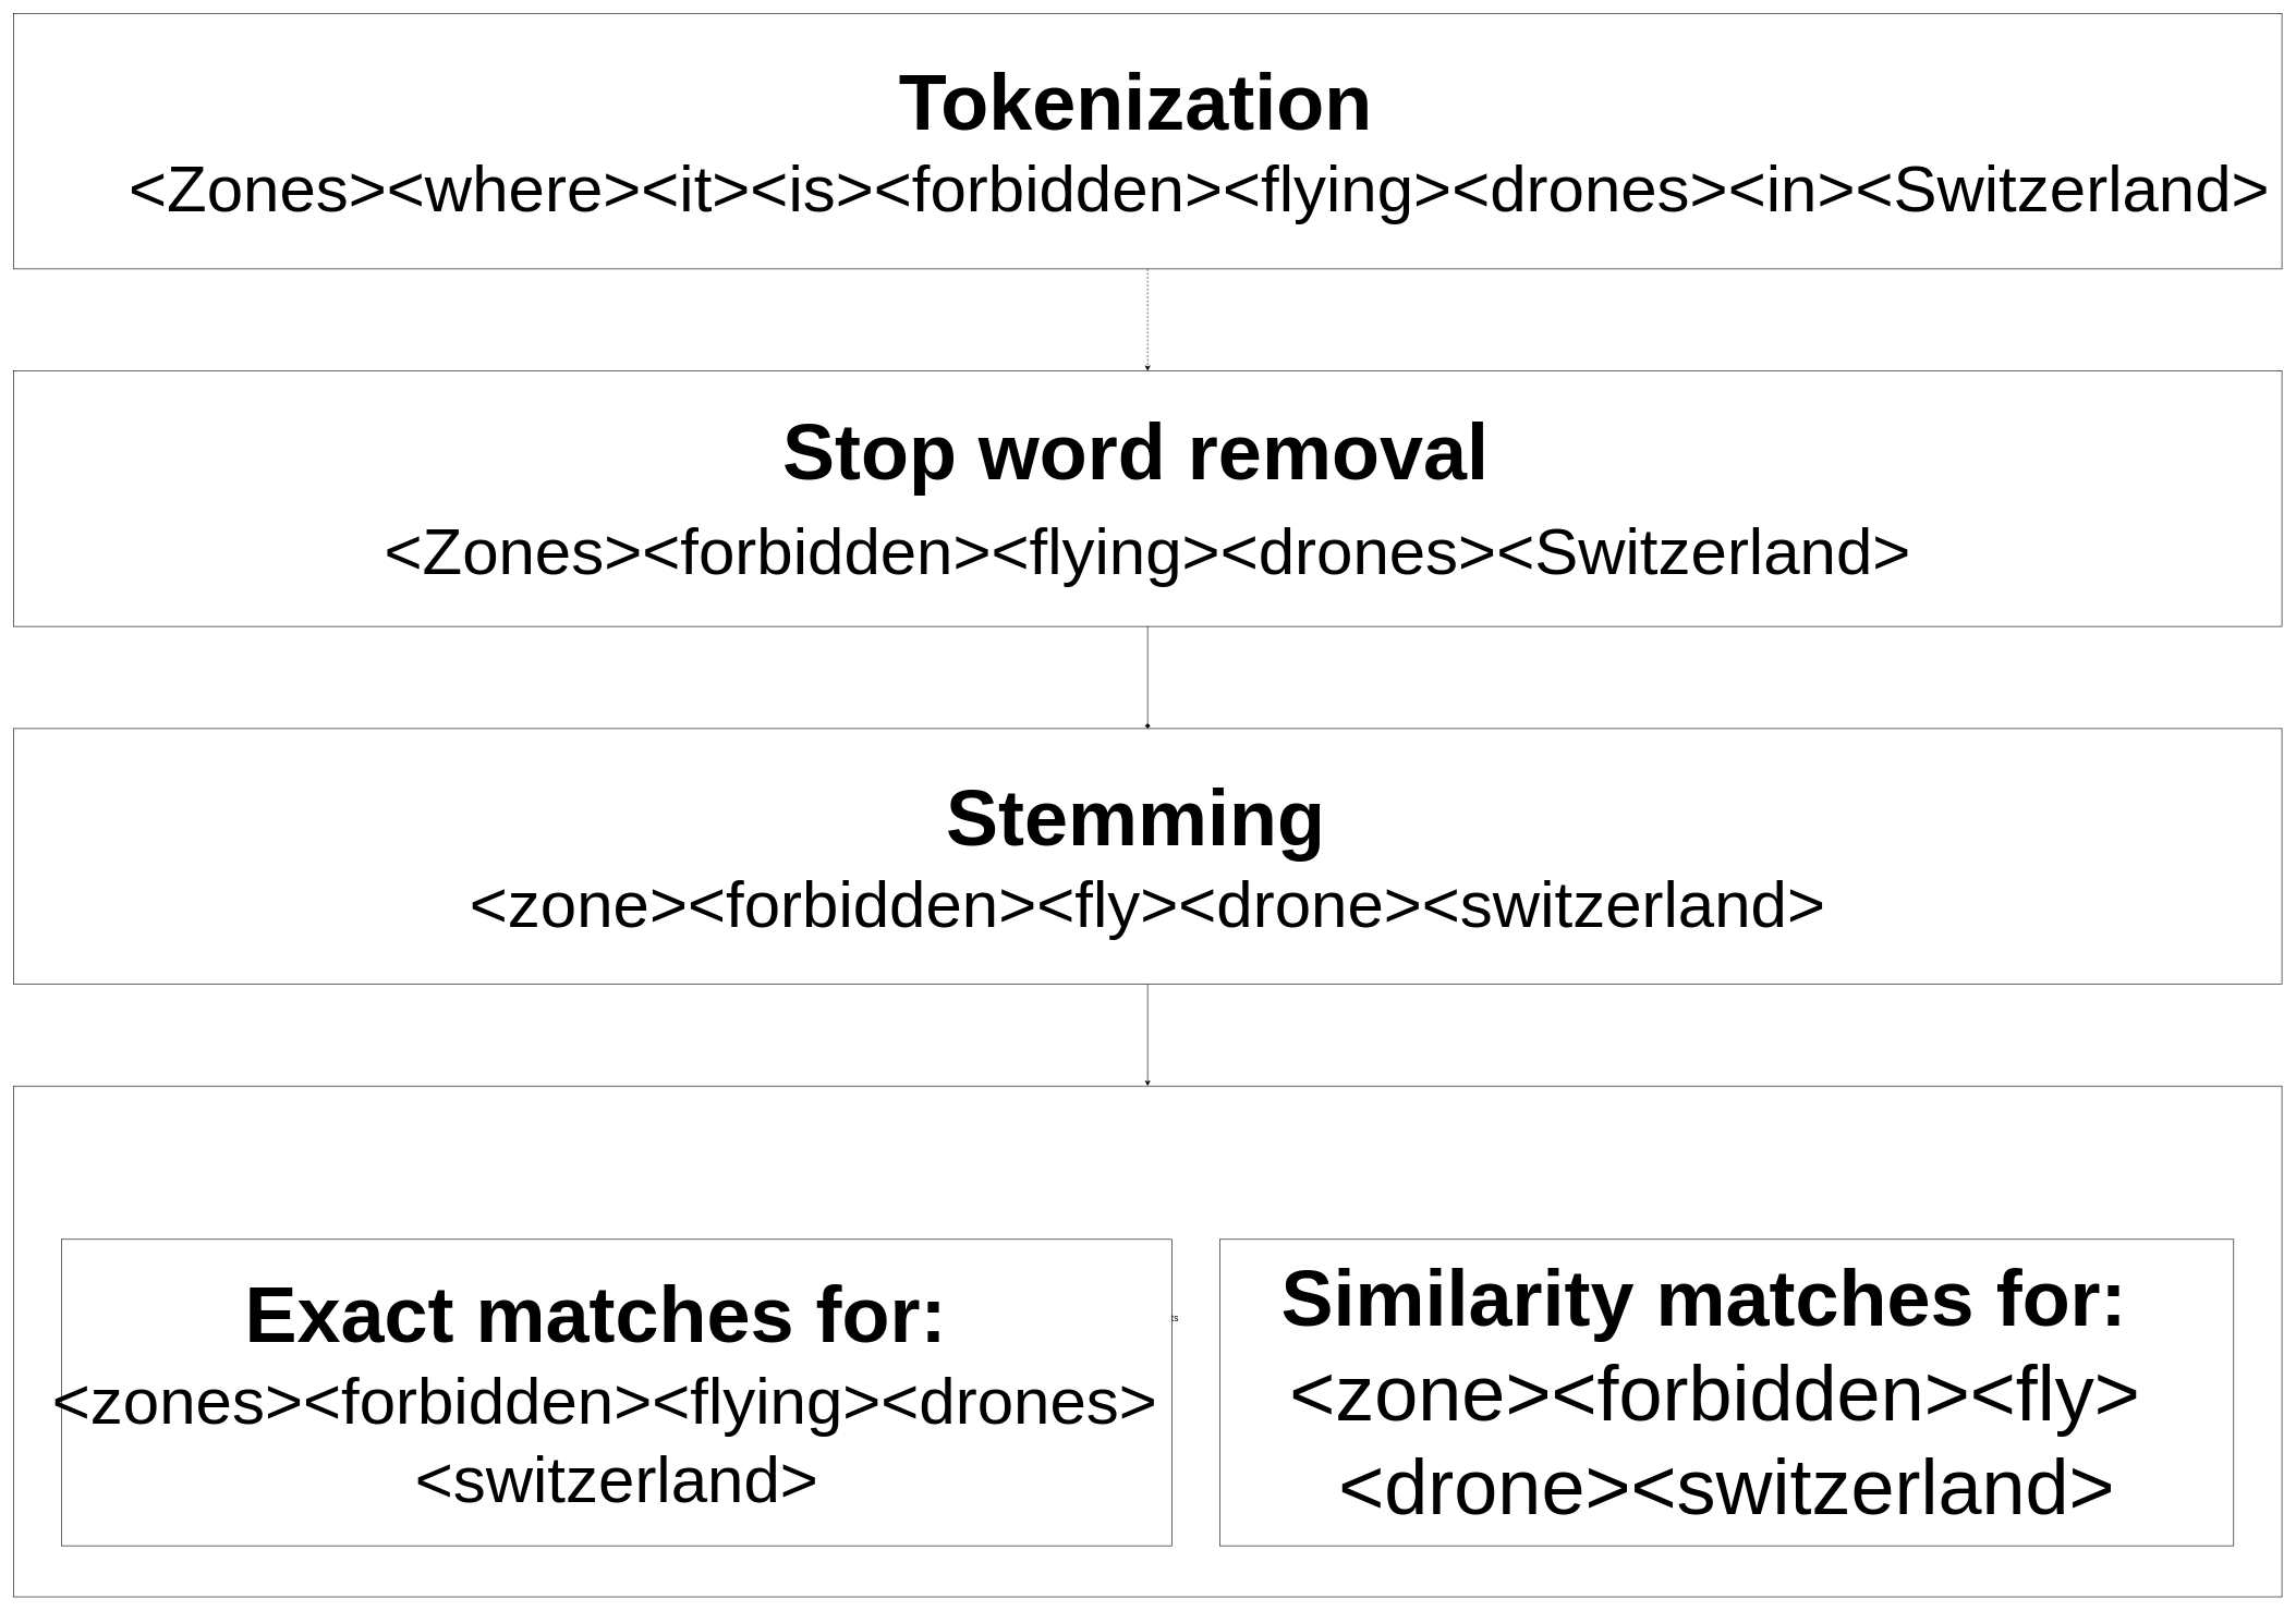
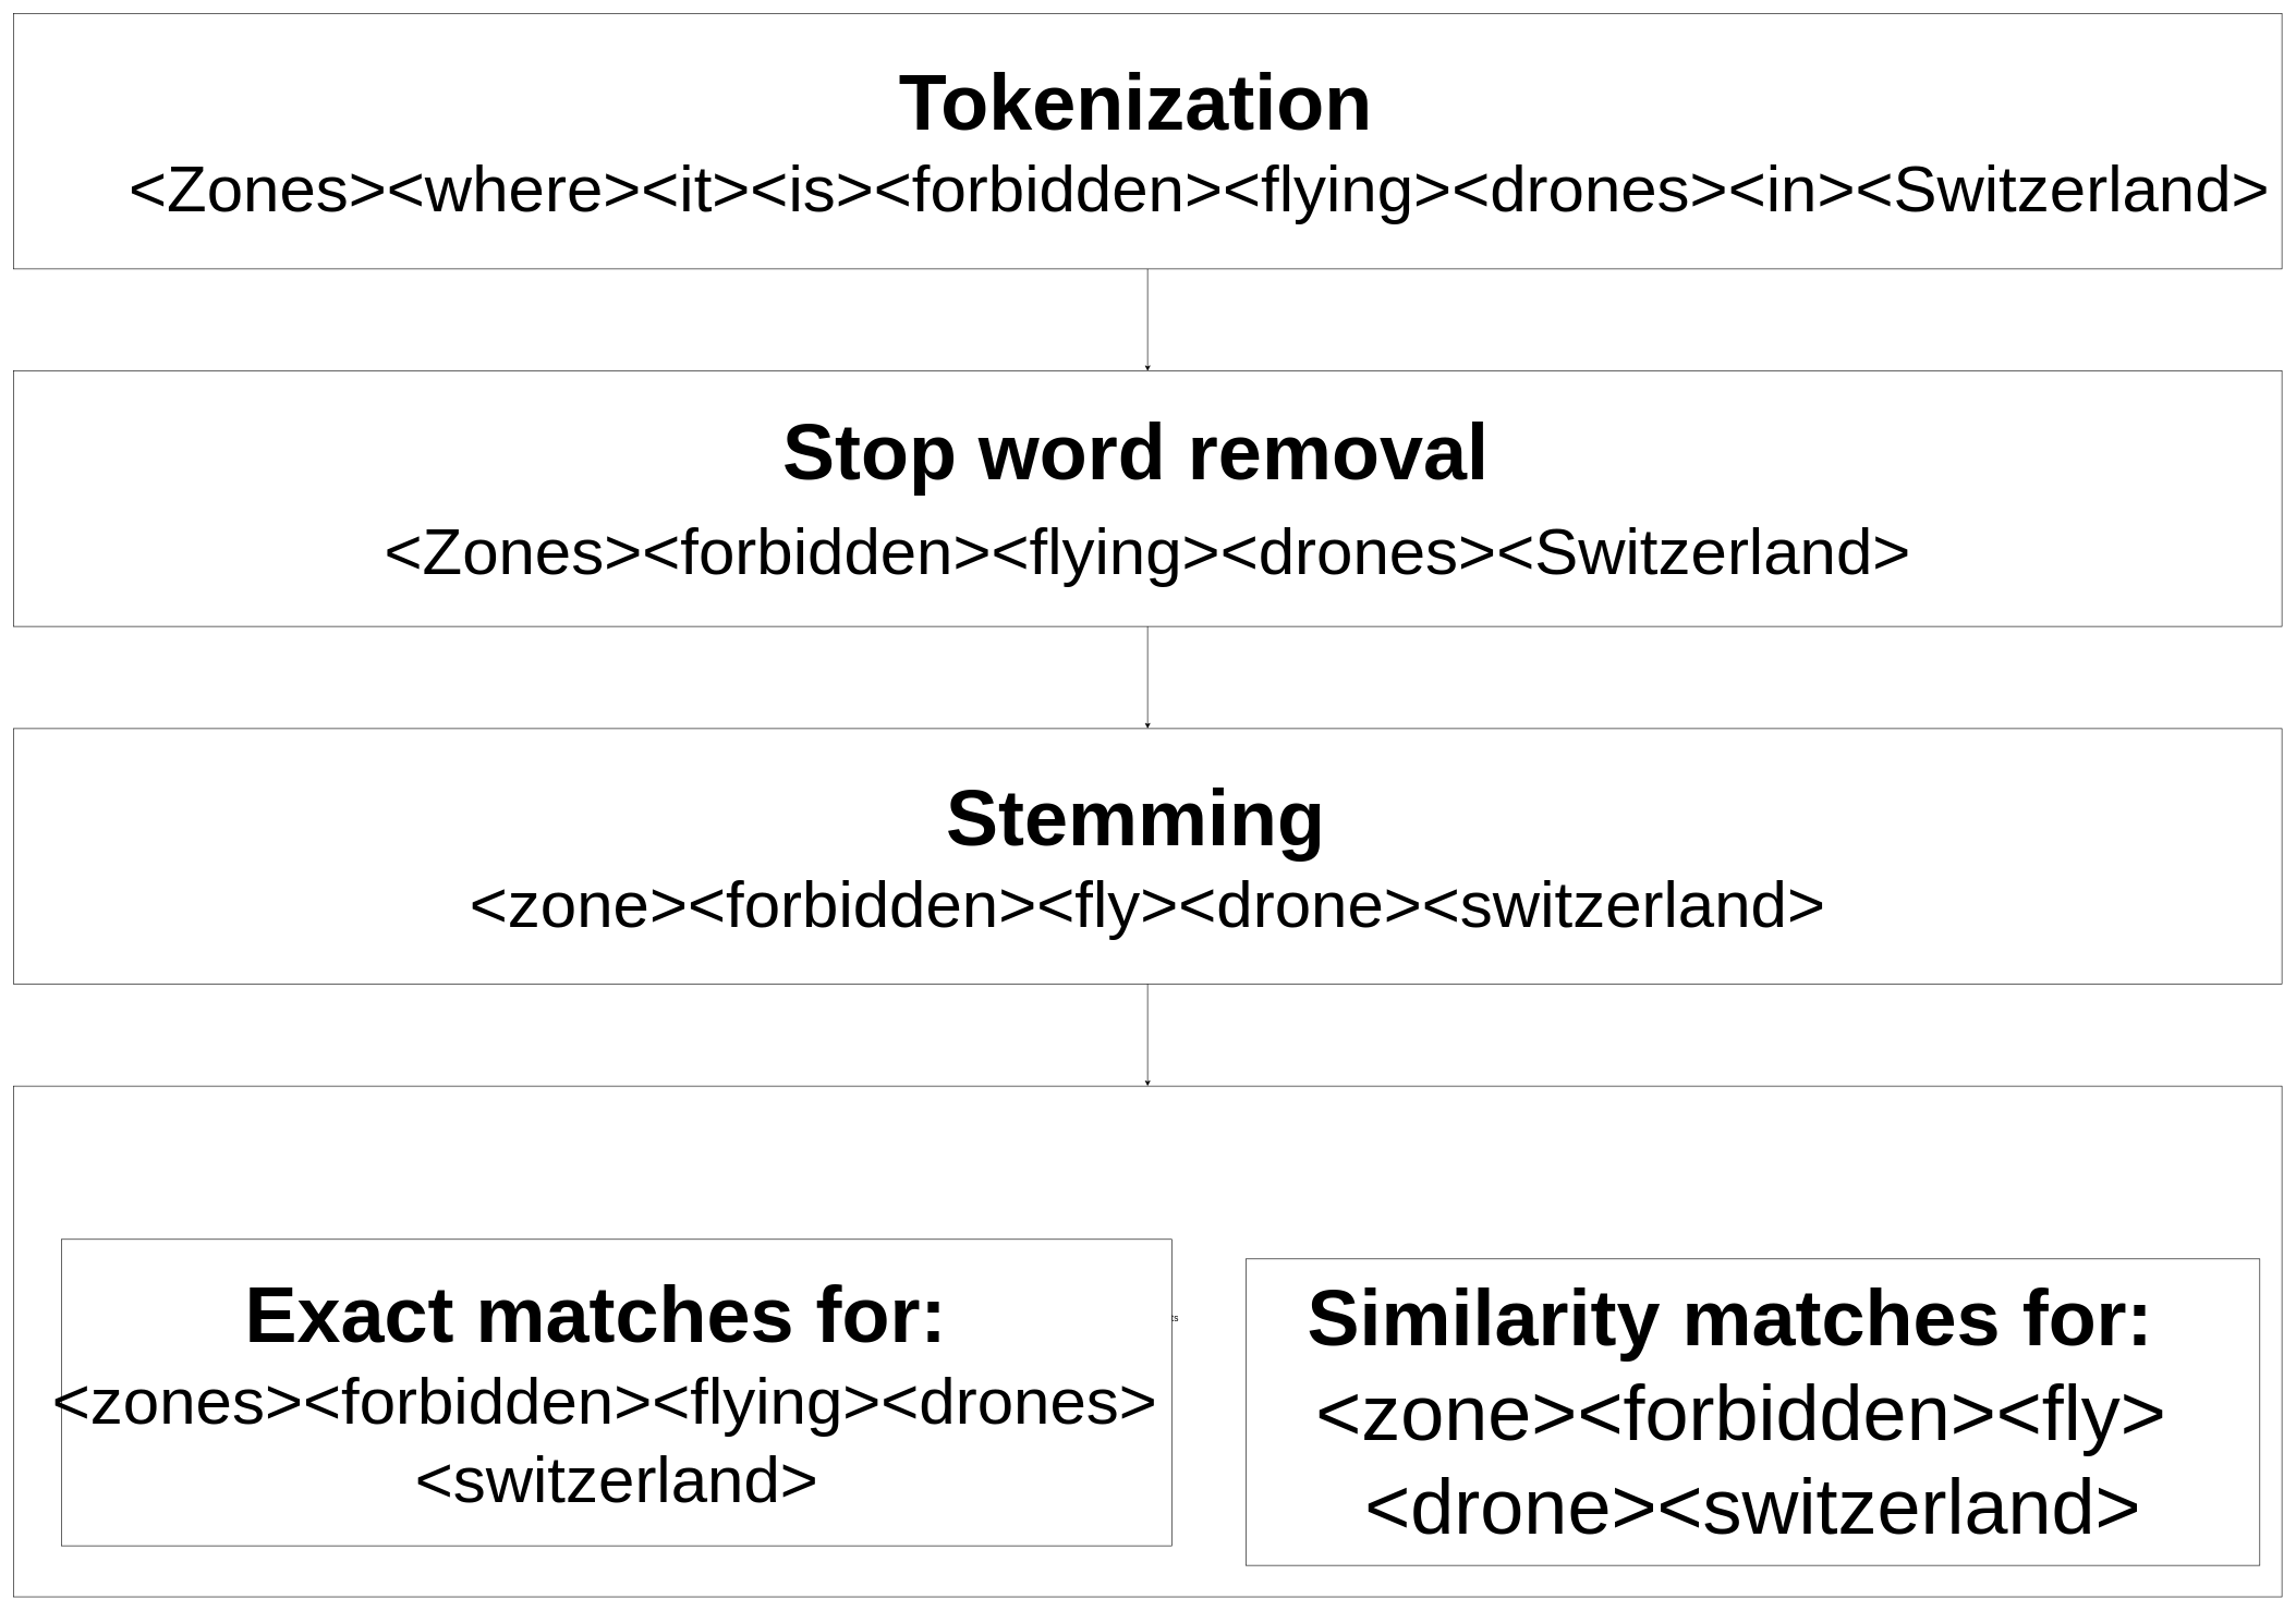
  <mxCell id="0" />
  <mxCell id="1" parent="0" />
  <mxCell id="2" value="&lt;div style=&quot;margin-top: 0pt; margin-bottom: 0pt; text-indent: -0.38in; font-size: 120px;&quot; class=&quot;O0&quot;&gt;&lt;b&gt;&lt;font style=&quot;font-size: 120px;&quot;&gt;Stop word removal&lt;/font&gt;&lt;span style=&quot;&quot;&gt;&lt;br&gt;&lt;/span&gt;&lt;/b&gt;&lt;span style=&quot;font-weight: normal;&quot;&gt;&lt;font style=&quot;font-size: 100px;&quot;&gt;&amp;lt;Zones&amp;gt;&amp;lt;forbidden&amp;gt;&amp;lt;flying&amp;gt;&amp;lt;drones&amp;gt;&amp;lt;Switzerland&amp;gt;&lt;/font&gt;&lt;/span&gt;&lt;/div&gt;" style="rounded=0;whiteSpace=wrap;html=1;container=0;" parent="1" vertex="1"><mxGeometry x="20" y="567.211" width="3470" height="390.789" as="geometry" /></mxCell>
  <mxCell id="3" value="&lt;div style=&quot;margin-top: 0pt; margin-bottom: 0pt; text-indent: -0.38in;&quot; class=&quot;O0&quot;&gt;&lt;font size=&quot;1&quot; style=&quot;&quot;&gt;&lt;b style=&quot;font-size: 120px;&quot;&gt;Stemming&lt;/b&gt;&lt;/font&gt;&lt;br&gt;&lt;span style=&quot;font-size: 100px; font-weight: normal;&quot;&gt;&amp;lt;zone&amp;gt;&amp;lt;forbidden&amp;gt;&amp;lt;fly&amp;gt;&amp;lt;drone&amp;gt;&amp;lt;switzerland&amp;gt;&lt;/span&gt;&lt;/div&gt;" style="rounded=0;whiteSpace=wrap;html=1;container=0;" parent="1" vertex="1"><mxGeometry x="20" y="1114.316" width="3470" height="390.789" as="geometry" /></mxCell>
- <mxCell id="4" style="edgeStyle=orthogonalEdgeStyle;rounded=0;orthogonalLoop=1;jettySize=auto;html=1;exitX=0.5;exitY=1;exitDx=0;exitDy=0;entryX=0.5;entryY=0;entryDx=0;entryDy=0;endArrow=diamond;" parent="1" source="2" target="3" edge="1"><mxGeometry relative="1" as="geometry" /></mxCell>
- <mxCell id="5" style="edgeStyle=orthogonalEdgeStyle;rounded=0;orthogonalLoop=1;jettySize=auto;html=1;exitX=0.5;exitY=1;exitDx=0;exitDy=0;entryX=0.5;entryY=0;entryDx=0;entryDy=0;dashed=1;" parent="1" source="6" target="2" edge="1"><mxGeometry relative="1" as="geometry" /></mxCell>
+ <mxCell id="4" style="edgeStyle=orthogonalEdgeStyle;rounded=0;orthogonalLoop=1;jettySize=auto;html=1;exitX=0.5;exitY=1;exitDx=0;exitDy=0;entryX=0.5;entryY=0;entryDx=0;entryDy=0;" parent="1" source="2" target="3" edge="1"><mxGeometry relative="1" as="geometry" /></mxCell>
+ <mxCell id="5" style="edgeStyle=orthogonalEdgeStyle;rounded=0;orthogonalLoop=1;jettySize=auto;html=1;exitX=0.5;exitY=1;exitDx=0;exitDy=0;entryX=0.5;entryY=0;entryDx=0;entryDy=0;" parent="1" source="6" target="2" edge="1"><mxGeometry relative="1" as="geometry" /></mxCell>
  <mxCell id="6" value="&lt;div style=&quot;margin-top: 0pt; margin-bottom: 0pt; text-indent: -0.38in; font-size: 120px;&quot; class=&quot;O0&quot;&gt;&lt;font style=&quot;font-size: 120px;&quot;&gt;&lt;b style=&quot;&quot;&gt;&lt;font style=&quot;font-size: 120px;&quot;&gt;Tokenization&lt;/font&gt;&lt;/b&gt;&lt;/font&gt;&lt;/div&gt;&lt;div style=&quot;margin-top: 0pt; margin-bottom: 0pt; text-indent: -0.38in; font-size: 100px;&quot; class=&quot;O0&quot;&gt;&lt;span style=&quot;text-indent: -0.38in; background-color: initial;&quot;&gt;&amp;nbsp; &amp;nbsp; &amp;nbsp; &amp;nbsp;&lt;/span&gt;&lt;span style=&quot;text-indent: -0.38in; background-color: initial;&quot;&gt;&amp;lt;Zones&amp;gt;&amp;lt;where&amp;gt;&amp;lt;it&amp;gt;&amp;lt;is&amp;gt;&amp;lt;forbidden&amp;gt;&amp;lt;flying&amp;gt;&amp;lt;drones&amp;gt;&amp;lt;in&amp;gt;&amp;lt;Switzerland&amp;gt;&lt;/span&gt;&lt;/div&gt;" style="rounded=0;whiteSpace=wrap;html=1;align=center;container=0;" parent="1" vertex="1"><mxGeometry x="20" y="20.105" width="3470" height="390.789" as="geometry" /></mxCell>
  <mxCell id="7" value="&lt;div&gt;&lt;font style=&quot;font-size: 14px;&quot;&gt;Search Results&lt;/font&gt;&lt;/div&gt;&lt;div&gt;&lt;br&gt;&lt;/div&gt;&lt;div&gt;&lt;br&gt;&lt;/div&gt;&lt;div&gt;&lt;br&gt;&lt;/div&gt;&lt;div&gt;&lt;br&gt;&lt;/div&gt;&lt;div&gt;&lt;br&gt;&lt;/div&gt;" style="rounded=0;whiteSpace=wrap;html=1;container=0;" parent="1" vertex="1"><mxGeometry x="20" y="1661.421" width="3470" height="781.579" as="geometry" /></mxCell>
  <mxCell id="8" style="edgeStyle=orthogonalEdgeStyle;rounded=0;orthogonalLoop=1;jettySize=auto;html=1;exitX=0.5;exitY=1;exitDx=0;exitDy=0;entryX=0.5;entryY=0;entryDx=0;entryDy=0;" parent="1" source="3" target="7" edge="1"><mxGeometry relative="1" as="geometry" /></mxCell>
  <mxCell id="9" value="&lt;div style=&quot;margin-top: 0pt; margin-bottom: 0pt; text-indent: -0.38in;&quot; class=&quot;O0&quot;&gt;&lt;b style=&quot;&quot;&gt;&lt;font style=&quot;font-size: 120px;&quot;&gt;Exact matches for:&lt;/font&gt;&lt;/b&gt;&amp;nbsp;&lt;/div&gt;&lt;div style=&quot;margin-top: 0pt; margin-bottom: 0pt; text-indent: -0.38in; font-size: 100px;&quot; class=&quot;O0&quot;&gt;&lt;span style=&quot;font-weight: normal; font-style: normal; font-size: 100px;&quot;&gt;&amp;lt;zones&amp;gt;&amp;lt;forbidden&amp;gt;&amp;lt;flying&amp;gt;&amp;lt;drones&amp;gt;&amp;lt;switzerland&amp;gt;&lt;/span&gt;&lt;/div&gt;" style="rounded=0;whiteSpace=wrap;html=1;container=0;fontSize=100;" parent="1" vertex="1"><mxGeometry x="93.83" y="1895.895" width="1698.085" height="468.947" as="geometry" /></mxCell>
- <mxCell id="10" value="&lt;div style=&quot;margin-top: 0pt; margin-bottom: 0pt; text-indent: -0.38in; font-size: 120px;&quot; class=&quot;O0&quot;&gt;&lt;font style=&quot;font-size: 120px;&quot;&gt;&lt;b&gt;Similarity matches for:&amp;nbsp;&lt;/b&gt;&lt;/font&gt;&lt;/div&gt;&lt;div style=&quot;margin-top: 0pt; margin-bottom: 0pt; text-indent: -0.38in; font-size: 120px;&quot; class=&quot;O0&quot;&gt;&lt;span style=&quot;font-weight: normal; font-style: normal;&quot;&gt;&amp;lt;zone&amp;gt;&amp;lt;forbidden&amp;gt;&amp;lt;fly&amp;gt;&amp;lt;drone&amp;gt;&amp;lt;switzerland&amp;gt;&lt;/span&gt;&lt;/div&gt;" style="rounded=0;whiteSpace=wrap;html=1;container=0;fontSize=100;" parent="1" vertex="1"><mxGeometry x="1865.745" y="1895.895" width="1550.426" height="468.947" as="geometry" /></mxCell>
+ <mxCell id="10" value="&lt;div style=&quot;margin-top: 0pt; margin-bottom: 0pt; text-indent: -0.38in; font-size: 120px;&quot; class=&quot;O0&quot;&gt;&lt;font style=&quot;font-size: 120px;&quot;&gt;&lt;b&gt;Similarity matches for:&amp;nbsp;&lt;/b&gt;&lt;/font&gt;&lt;/div&gt;&lt;div style=&quot;margin-top: 0pt; margin-bottom: 0pt; text-indent: -0.38in; font-size: 120px;&quot; class=&quot;O0&quot;&gt;&lt;span style=&quot;font-weight: normal; font-style: normal;&quot;&gt;&amp;lt;zone&amp;gt;&amp;lt;forbidden&amp;gt;&amp;lt;fly&amp;gt;&amp;lt;drone&amp;gt;&amp;lt;switzerland&amp;gt;&lt;/span&gt;&lt;/div&gt;" style="rounded=0;whiteSpace=wrap;html=1;container=0;fontSize=100;" parent="1" vertex="1"><mxGeometry x="1905.745" y="1925.895" width="1550.426" height="468.947" as="geometry" /></mxCell>
